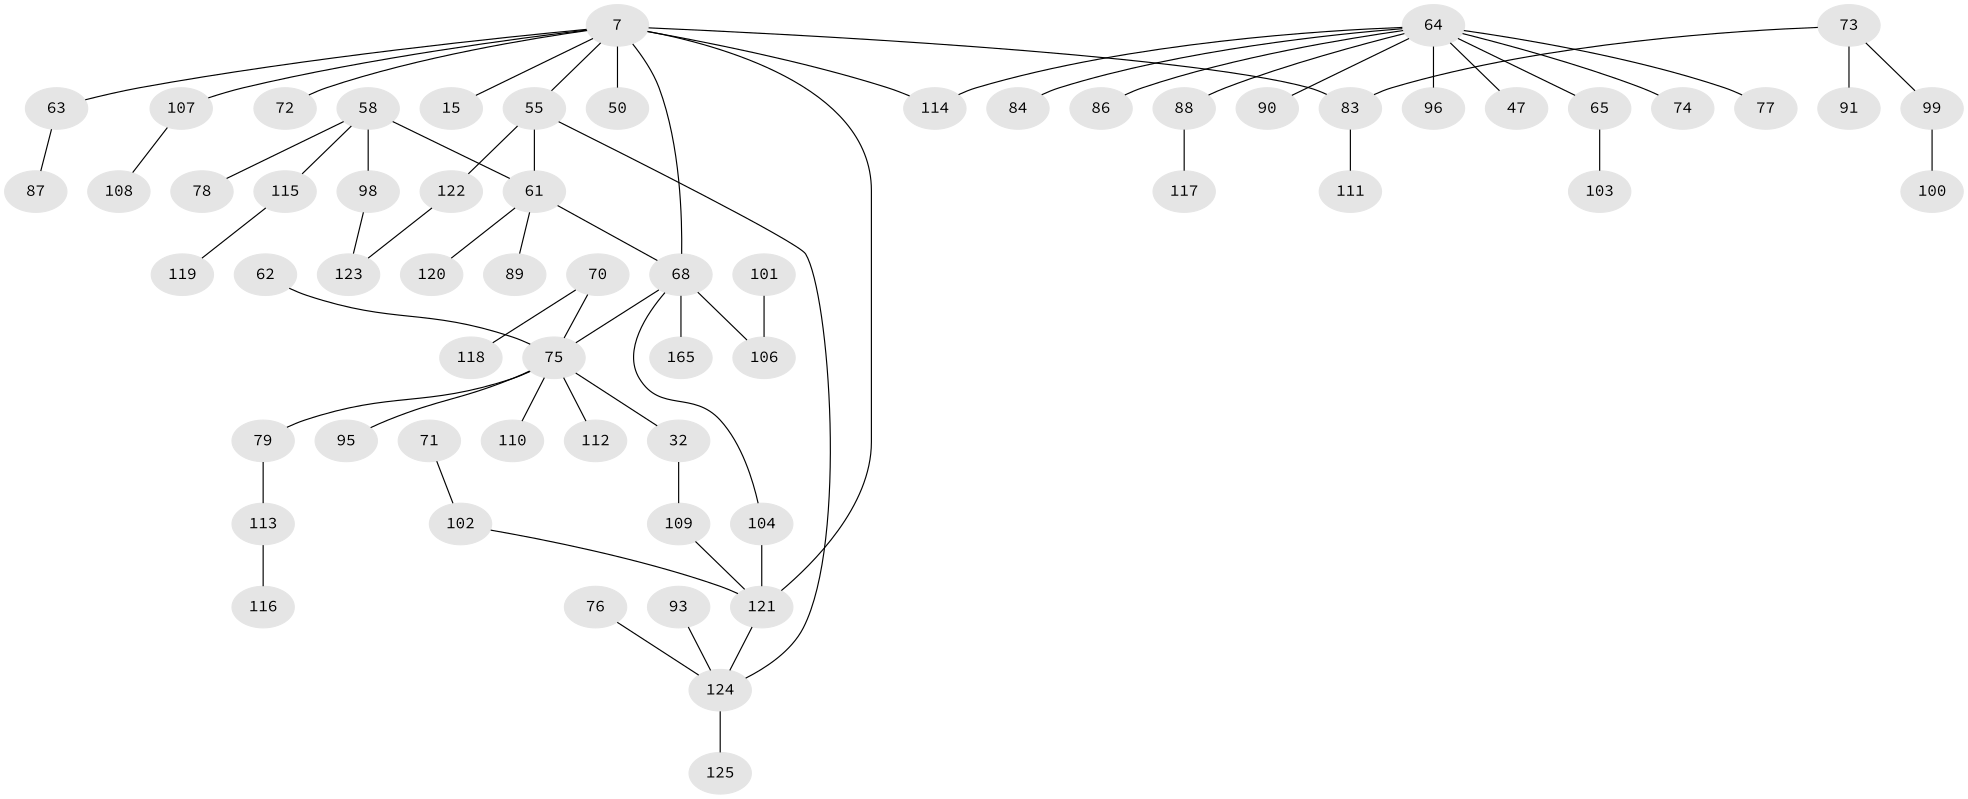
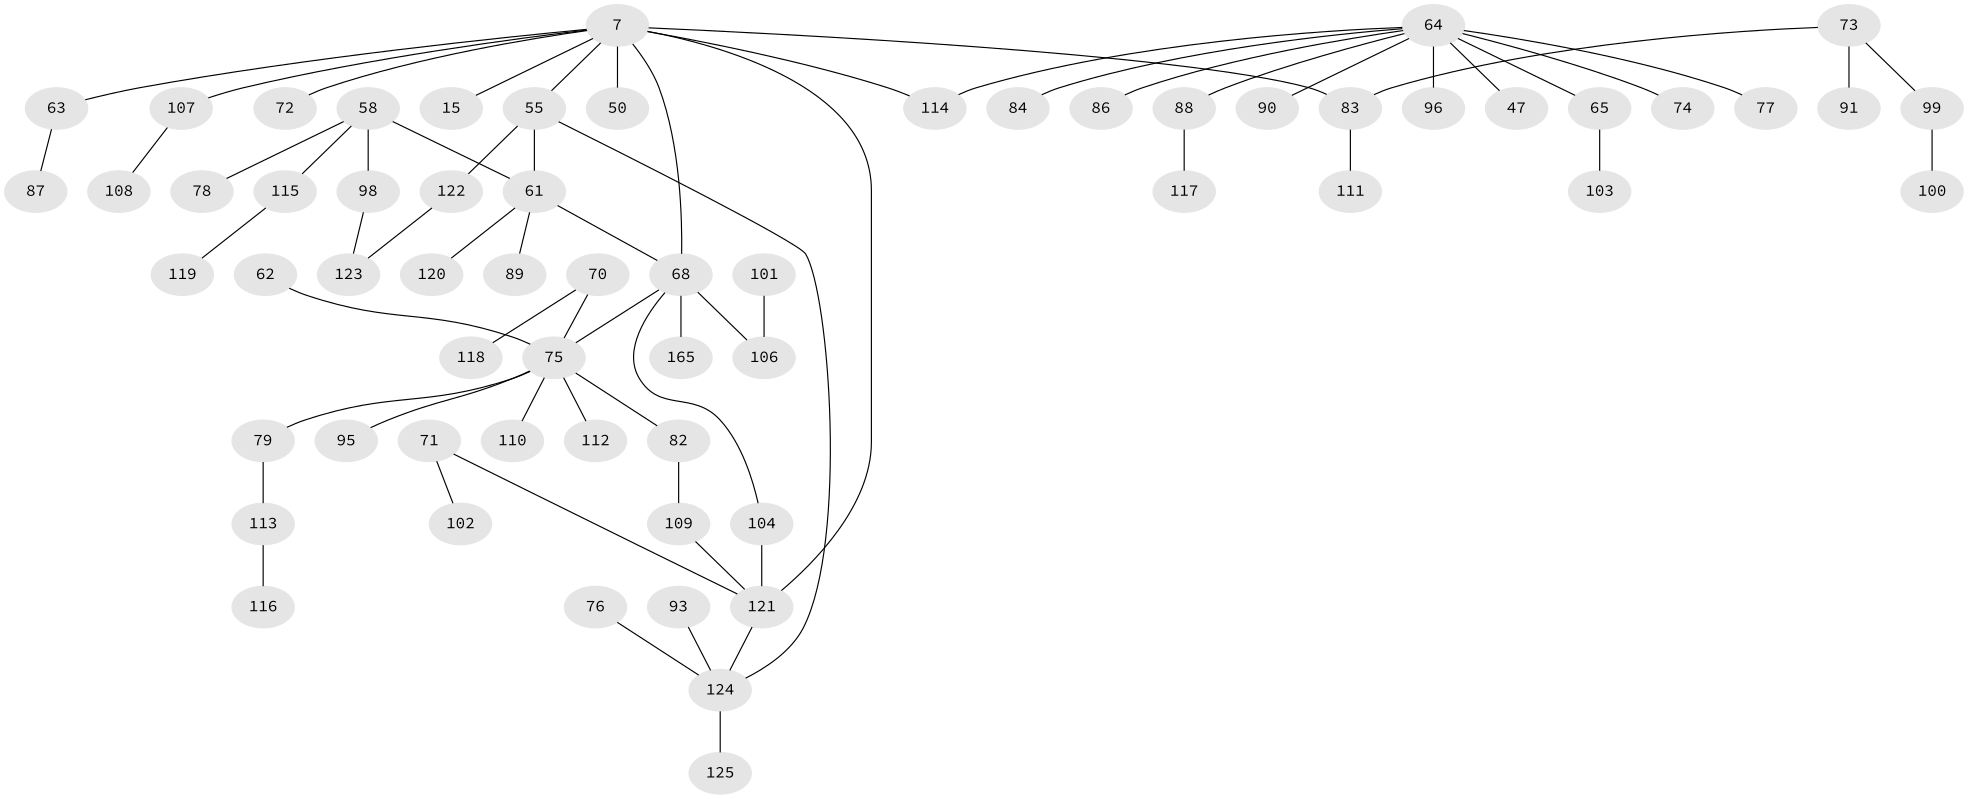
  graph {
    fontname="Source Code Pro"
    node [color=gray90 fontname="Source Code Pro" style=filled]
    edge [fontname="Source Code Pro"]
    7 [super="+4"]
    15
    50 [super="+22"]
    55
    63 [super="+13"]
    68 [super="+3+6"]
    72
    107
    114 [super="+41+60"]
    121 [super="+49+64+85"]
    83
    61 [super="+28"]
    122
    124 [super="+66"]
    87
    75 [super="+51+52+26"]
    104 [super="+94"]
    n18 [label=165 super="+38"]
    106 [super="+97"]
    73 [super="+48+59"]
    91
    99
    108
    n24 [label=64 super="+24+43+16+35"]
    47
    65 [super="+33"]
    74
    77
    84
    86 [super="+21+54"]
    88 [super="+81"]
    90
    96
    103 [super="+37"]
    117
    89
    120
    123
    125
    58 [super="+42"]
    78
    98
    115
    119
    79
-   82 [label=32]
+   82
    95
    110
    112
    62
    70
    118
    71
    102
    111
    100
    113
    109
    76
    116
    93
    101
    7 -- 15
    7 -- 50
    7 -- 55 [weight=2]
    7 -- 63
    7 -- 68 [weight=2]
    7 -- 72
    7 -- 107
    7 -- 114
    7 -- 121 [weight=2]
    7 -- 83
    55 -- 61
    55 -- 122
    55 -- 124
    63 -- 87
    68 -- 75
    68 -- 104
    68 -- n18
    68 -- 106
    107 -- 108
    121 -- 124
    83 -- 111
    61 -- 68
    61 -- 89
    61 -- 120
    122 -- 123
    124 -- 125
    75 -- 79
    75 -- 82
    75 -- 95
    75 -- 110
    75 -- 112
    104 -- 121
    73 -- 83
    73 -- 91
    73 -- 99
    99 -- 100
    n24 -- 114
    n24 -- 47
    n24 -- 65 [weight=2]
    n24 -- 74
    n24 -- 77
    n24 -- 84
    n24 -- 86
    n24 -- 88
    n24 -- 90
    n24 -- 96
    65 -- 103 [weight=2]
    88 -- 117
    58 -- 61
    58 -- 78
    58 -- 98
    58 -- 115
    98 -- 123
    115 -- 119
    79 -- 113
    82 -- 109
    62 -- 75
    70 -- 75
    70 -- 118
-   102 -- 121
+   71 -- 121
    71 -- 102
    113 -- 116
    109 -- 121
    76 -- 124
    93 -- 124
    101 -- 106
  }
